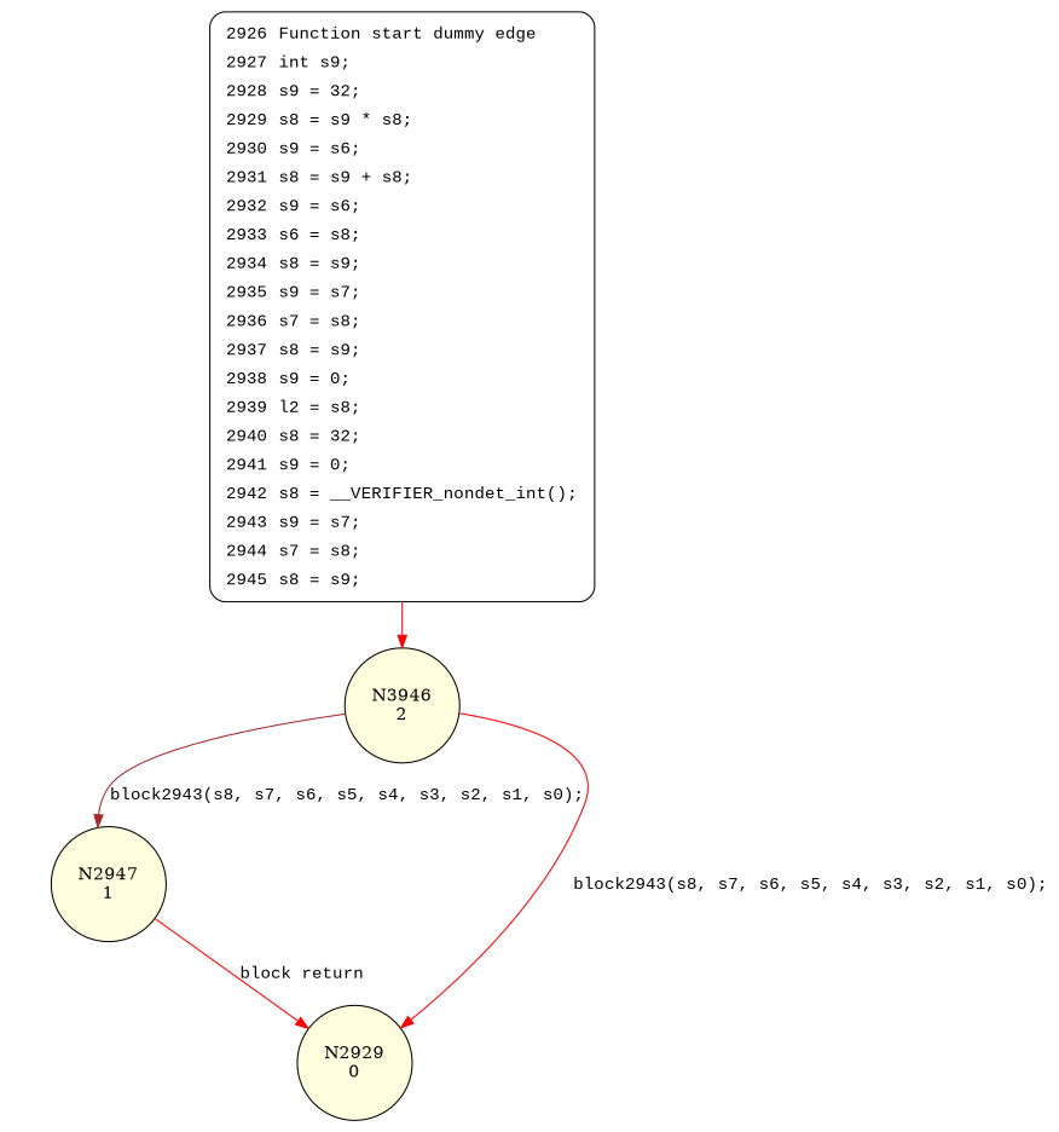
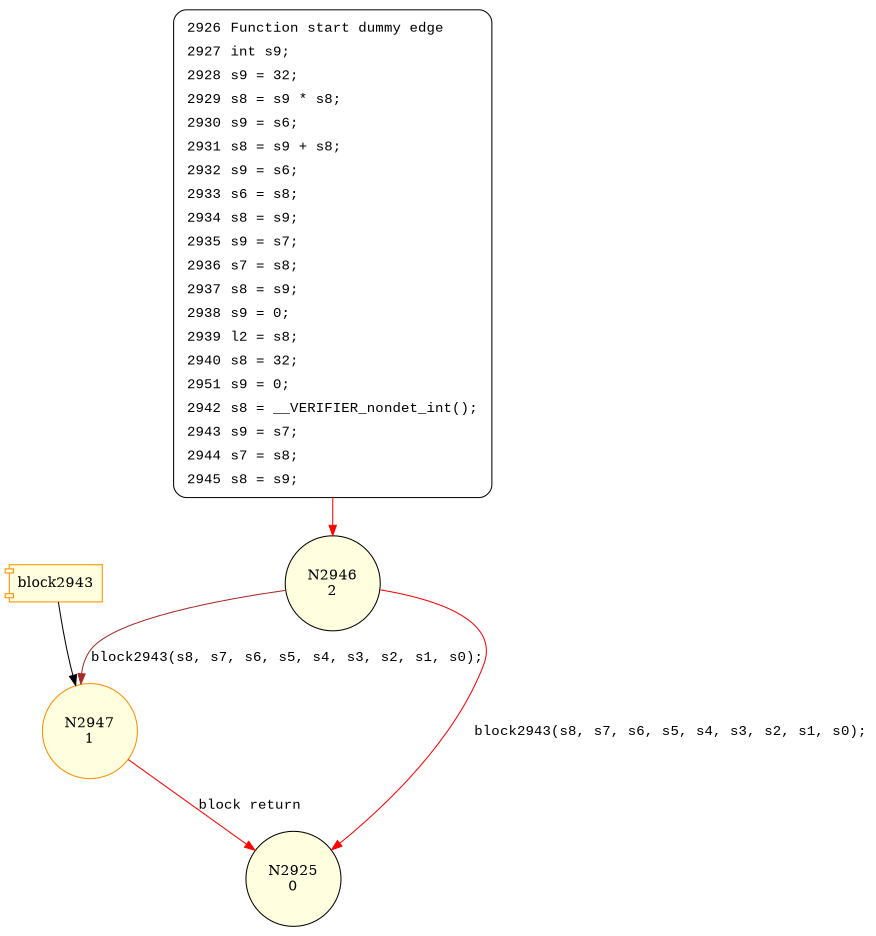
  digraph {
    node [color=black fillcolor=lightyellow shape=circle style=filled]
    edge [color=red fontname="Courier New"]
-   n1 [label="N3946\n2"]
-   n2 [label="N2947\n1"]
-   n3 [label="N2929\n0"]
-   n5 [fillcolor=white fontname="Courier New" label=<<table border="0" cellborder="0" cellpadding="3" bgcolor="white"><tr><td align="right">2926</td><td align="left">Function start dummy edge</td></tr><tr><td align="right">2927</td><td align="left">int s9;</td></tr><tr><td align="right">2928</td><td align="left">s9 = 32;</td></tr><tr><td align="right">2929</td><td align="left">s8 = s9 * s8;</td></tr><tr><td align="right">2930</td><td align="left">s9 = s6;</td></tr><tr><td align="right">2931</td><td align="left">s8 = s9 + s8;</td></tr><tr><td align="right">2932</td><td align="left">s9 = s6;</td></tr><tr><td align="right">2933</td><td align="left">s6 = s8;</td></tr><tr><td align="right">2934</td><td align="left">s8 = s9;</td></tr><tr><td align="right">2935</td><td align="left">s9 = s7;</td></tr><tr><td align="right">2936</td><td align="left">s7 = s8;</td></tr><tr><td align="right">2937</td><td align="left">s8 = s9;</td></tr><tr><td align="right">2938</td><td align="left">s9 = 0;</td></tr><tr><td align="right">2939</td><td align="left">l2 = s8;</td></tr><tr><td align="right">2940</td><td align="left">s8 = 32;</td></tr><tr><td align="right">2941</td><td align="left">s9 = 0;</td></tr><tr><td align="right">2942</td><td align="left">s8 = __VERIFIER_nondet_int();</td></tr><tr><td align="right">2943</td><td align="left">s9 = s7;</td></tr><tr><td align="right">2944</td><td align="left">s7 = s8;</td></tr><tr><td align="right">2945</td><td align="left">s8 = s9;</td></tr></table>> penwidth=1 shape=Mrecord style="filled,bold" color=""]
+   n1 [label="N2946\n2"]
+   n2 [color=darkorange label="N2947\n1"]
+   n3 [label="N2925\n0"]
+   n4 [color=darkorange label=block2943 shape=component]
+   n5 [fillcolor=white fontname="Courier New" label=<<table border="0" cellborder="0" cellpadding="3" bgcolor="white"><tr><td align="right">2926</td><td align="left">Function start dummy edge</td></tr><tr><td align="right">2927</td><td align="left">int s9;</td></tr><tr><td align="right">2928</td><td align="left">s9 = 32;</td></tr><tr><td align="right">2929</td><td align="left">s8 = s9 * s8;</td></tr><tr><td align="right">2930</td><td align="left">s9 = s6;</td></tr><tr><td align="right">2931</td><td align="left">s8 = s9 + s8;</td></tr><tr><td align="right">2932</td><td align="left">s9 = s6;</td></tr><tr><td align="right">2933</td><td align="left">s6 = s8;</td></tr><tr><td align="right">2934</td><td align="left">s8 = s9;</td></tr><tr><td align="right">2935</td><td align="left">s9 = s7;</td></tr><tr><td align="right">2936</td><td align="left">s7 = s8;</td></tr><tr><td align="right">2937</td><td align="left">s8 = s9;</td></tr><tr><td align="right">2938</td><td align="left">s9 = 0;</td></tr><tr><td align="right">2939</td><td align="left">l2 = s8;</td></tr><tr><td align="right">2940</td><td align="left">s8 = 32;</td></tr><tr><td align="right">2951</td><td align="left">s9 = 0;</td></tr><tr><td align="right">2942</td><td align="left">s8 = __VERIFIER_nondet_int();</td></tr><tr><td align="right">2943</td><td align="left">s9 = s7;</td></tr><tr><td align="right">2944</td><td align="left">s7 = s8;</td></tr><tr><td align="right">2945</td><td align="left">s8 = s9;</td></tr></table>> penwidth=1 shape=Mrecord style="filled,bold" color=""]
    n1 -> n2 [color=brown label="block2943(s8, s7, s6, s5, s4, s3, s2, s1, s0);"]
    n1 -> n3 [label="block2943(s8, s7, s6, s5, s4, s3, s2, s1, s0);"]
    n2 -> n3 [label="block return"]
+   n4 -> n2 [color=black]
    n5 -> n1 [fontname=""]
  }
